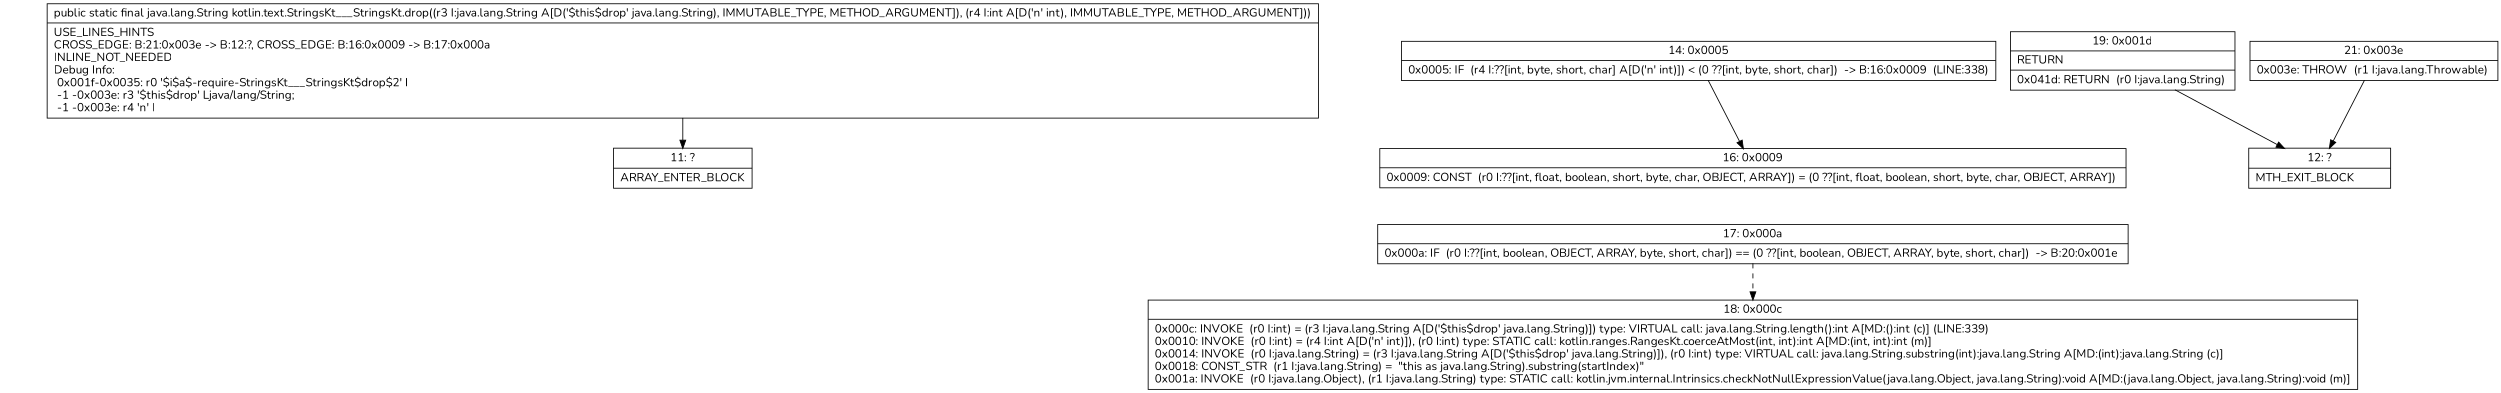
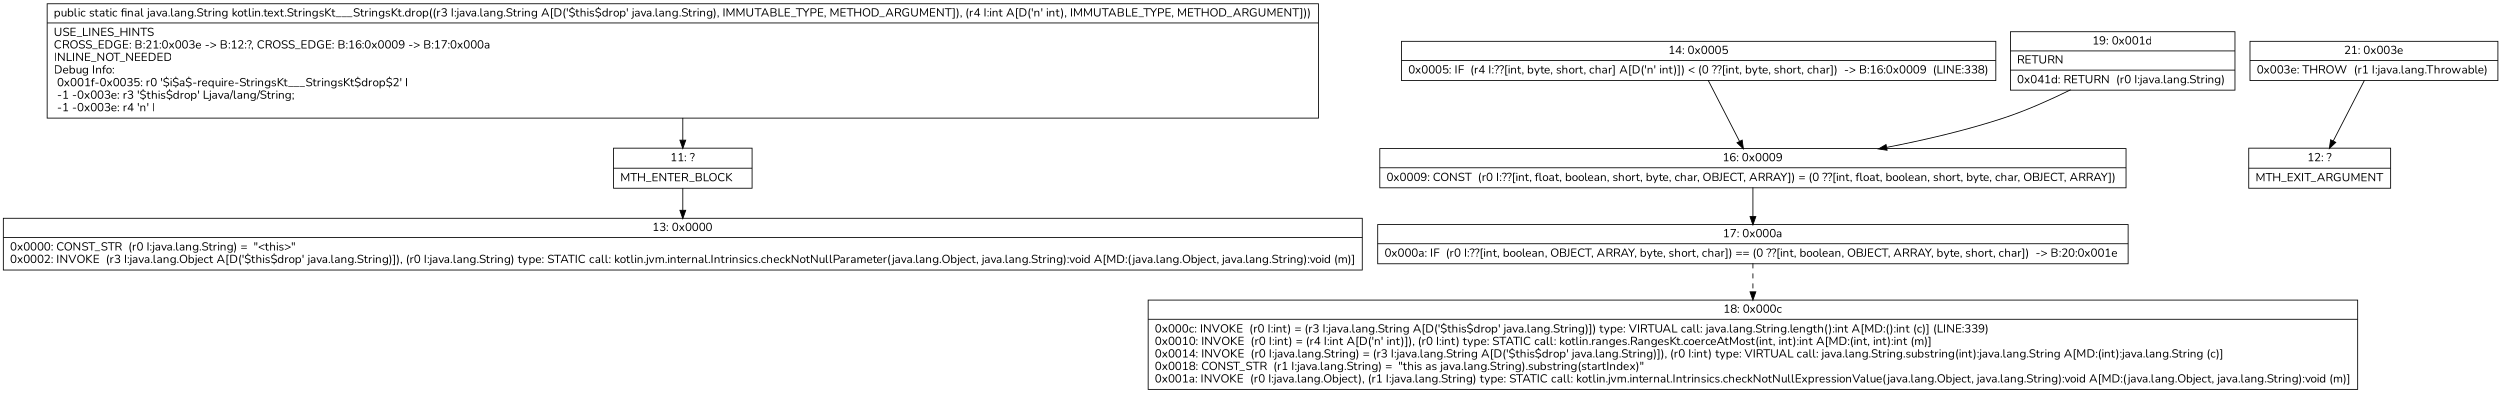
  digraph {
    fontname=Nunito
    node [fontname=Nunito shape=record]
    edge [fontname=Nunito]
-   n1 [label="{11\:\ ?|ARRAY_ENTER_BLOCK\l}"]
+   n1 [label="{11\:\ ?|MTH_ENTER_BLOCK\l}"]
+   n2 [label="{13\:\ 0x0000|0x0000: CONST_STR  (r0 I:java.lang.String) =  \"\<this\>\" \l0x0002: INVOKE  (r3 I:java.lang.Object A[D('$this$drop' java.lang.String)]), (r0 I:java.lang.String) type: STATIC call: kotlin.jvm.internal.Intrinsics.checkNotNullParameter(java.lang.Object, java.lang.String):void A[MD:(java.lang.Object, java.lang.String):void (m)]\l}"]
    n3 [label="{14\:\ 0x0005|0x0005: IF  (r4 I:??[int, byte, short, char] A[D('n' int)]) \< (0 ??[int, byte, short, char])  \-\> B:16:0x0009  (LINE:338)\l}"]
    n4 [label="{16\:\ 0x0009|0x0009: CONST  (r0 I:??[int, float, boolean, short, byte, char, OBJECT, ARRAY]) = (0 ??[int, float, boolean, short, byte, char, OBJECT, ARRAY]) \l}"]
    n5 [label="{17\:\ 0x000a|0x000a: IF  (r0 I:??[int, boolean, OBJECT, ARRAY, byte, short, char]) == (0 ??[int, boolean, OBJECT, ARRAY, byte, short, char])  \-\> B:20:0x001e \l}"]
    n6 [label="{18\:\ 0x000c|0x000c: INVOKE  (r0 I:int) = (r3 I:java.lang.String A[D('$this$drop' java.lang.String)]) type: VIRTUAL call: java.lang.String.length():int A[MD:():int (c)] (LINE:339)\l0x0010: INVOKE  (r0 I:int) = (r4 I:int A[D('n' int)]), (r0 I:int) type: STATIC call: kotlin.ranges.RangesKt.coerceAtMost(int, int):int A[MD:(int, int):int (m)]\l0x0014: INVOKE  (r0 I:java.lang.String) = (r3 I:java.lang.String A[D('$this$drop' java.lang.String)]), (r0 I:int) type: VIRTUAL call: java.lang.String.substring(int):java.lang.String A[MD:(int):java.lang.String (c)]\l0x0018: CONST_STR  (r1 I:java.lang.String) =  \"this as java.lang.String).substring(startIndex)\" \l0x001a: INVOKE  (r0 I:java.lang.Object), (r1 I:java.lang.String) type: STATIC call: kotlin.jvm.internal.Intrinsics.checkNotNullExpressionValue(java.lang.Object, java.lang.String):void A[MD:(java.lang.Object, java.lang.String):void (m)]\l}"]
    n7 [label="{19\:\ 0x001d|RETURN\l|0x041d: RETURN  (r0 I:java.lang.String) \l}"]
-   n8 [label="{12\:\ ?|MTH_EXIT_BLOCK\l}"]
+   n8 [label="{12\:\ ?|MTH_EXIT_ARGUMENT\l}"]
    n9 [label="{21\:\ 0x003e|0x003e: THROW  (r1 I:java.lang.Throwable) \l}"]
    n10 [label="{public static final java.lang.String kotlin.text.StringsKt___StringsKt.drop((r3 I:java.lang.String A[D('$this$drop' java.lang.String), IMMUTABLE_TYPE, METHOD_ARGUMENT]), (r4 I:int A[D('n' int), IMMUTABLE_TYPE, METHOD_ARGUMENT]))  | USE_LINES_HINTS\lCROSS_EDGE: B:21:0x003e \-\> B:12:?, CROSS_EDGE: B:16:0x0009 \-\> B:17:0x000a\lINLINE_NOT_NEEDED\lDebug Info:\l  0x001f\-0x0035: r0 '$i$a$\-require\-StringsKt___StringsKt$drop$2' I\l  \-1 \-0x003e: r3 '$this$drop' Ljava\/lang\/String;\l  \-1 \-0x003e: r4 'n' I\l}"]
+   n1 -> n2
    n3 -> n4
+   n4 -> n5
    n5 -> n6 [style=dashed]
-   n7 -> n8
+   n7 -> n4
    n9 -> n8
    n10 -> n1
  }
